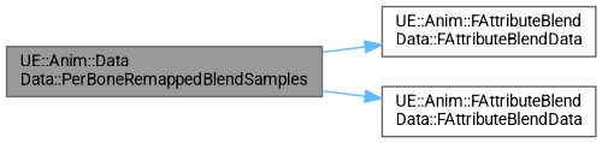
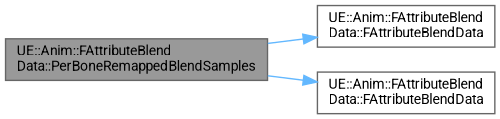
  digraph {
    rankdir=LR
    fontname=Roboto
    node [color=grey40 fillcolor=white fontname=Roboto fontsize=10 shape=box style=filled]
    edge [color=steelblue1 fontname=Roboto fontsize=10 labelfontname=Helvetica labelfontsize=10 style=solid]
-   n1 [color=gray40 fillcolor=grey60 fontcolor=black height=0.2 label="UE::Anim::Data\lData::PerBoneRemappedBlendSamples" width=0.4]
+   n1 [color=gray40 fillcolor=grey60 fontcolor=black height=0.2 label="UE::Anim::FAttributeBlend\lData::PerBoneRemappedBlendSamples" width=0.4]
    n2 [height=0.2 label="UE::Anim::FAttributeBlend\lData::FAttributeBlendData" width=0.4]
    n3 [height=0.2 label="UE::Anim::FAttributeBlend\lData::FAttributeBlendData" width=0.4]
    n1 -> n2
    n1 -> n3
  }
